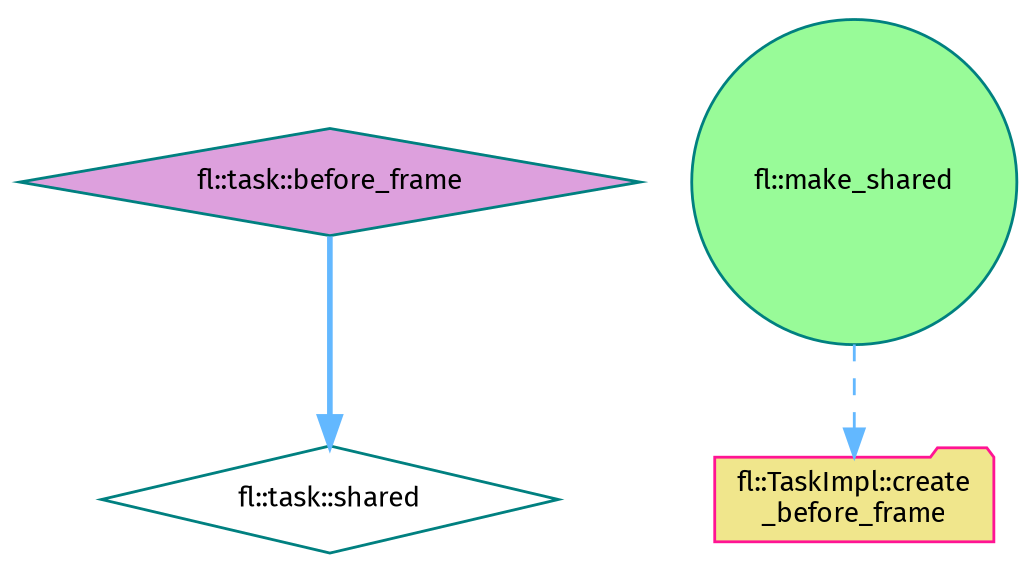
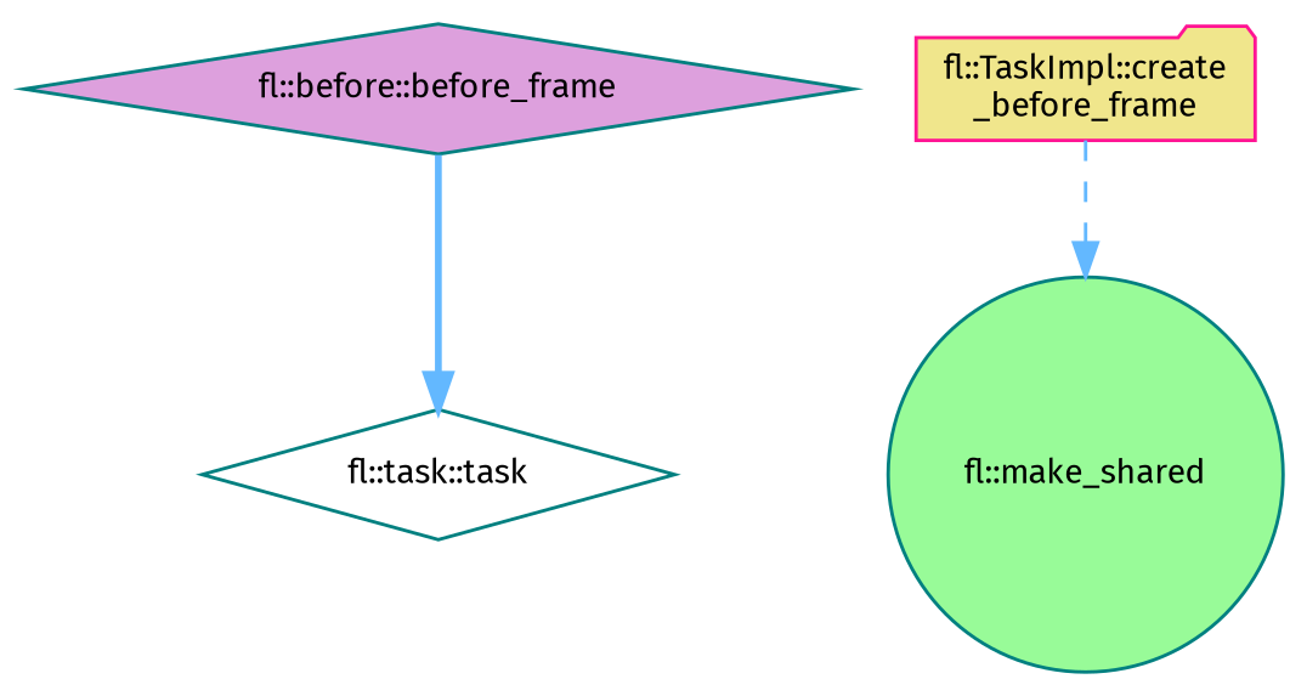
  digraph {
    fontname="Fira Sans"
    rankdir=TB
    node [color=teal fontname="Fira Sans" fontsize=10 shape=diamond style=filled]
    edge [color=steelblue1 fontname="Fira Sans" fontsize=10 labelfontname=Helvetica labelfontsize=10]
-   n1 [fillcolor=plum fontcolor=black height=0.2 label="fl::task::before_frame" width=0.4]
-   n2 [fillcolor=white height=0.2 label="fl::task::shared" width=0.4]
+   n1 [fillcolor=plum fontcolor=black height=0.2 label="fl::before::before_frame" width=0.4]
+   n2 [fillcolor=white height=0.2 label="fl::task::task" width=0.4]
    n3 [color=deeppink fillcolor=khaki height=0.2 label="fl::TaskImpl::create\l_before_frame" shape=folder width=0.4]
    n4 [fillcolor=palegreen height=0.2 label="fl::make_shared" shape=circle width=0.4]
    n1 -> n2 [style=bold]
-   n4 -> n3 [style=dashed]
+   n3 -> n4 [style=dashed]
  }
